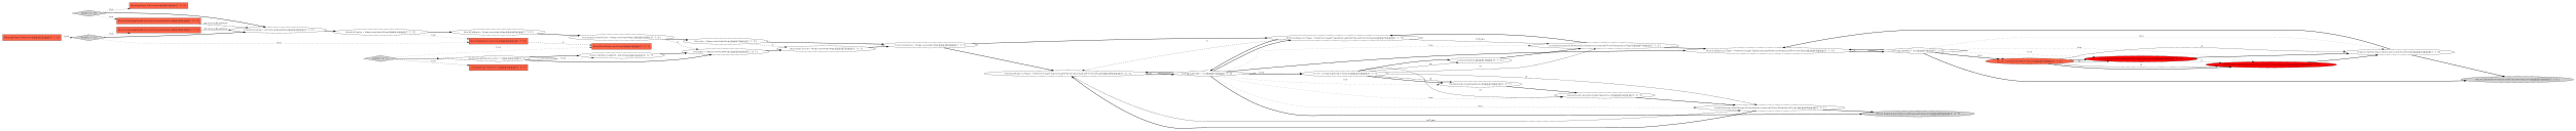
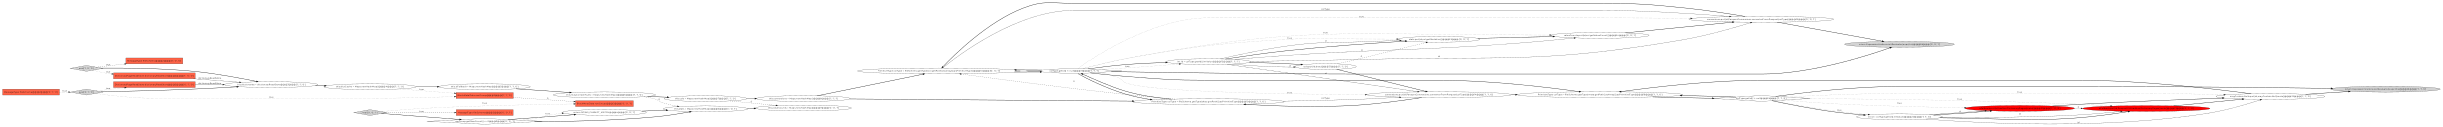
  digraph {
    fontname=Montserrat
    rankdir=LR
    node [fillcolor=white fontname=Montserrat shape=ellipse style=filled]
    edge [fontname=Montserrat style=bold]
    n1 [fillcolor=lightgray label="eval['1', '0', '0']" shape=diamond]
    n2 [label="this.dictionaries = dictionaryReadStore@@@3@@@['1', '1', '0']"]
    n3 [fillcolor=tomato label="MessageType fileSchema@@@2@@@['1', '0', '0']" shape=box]
    n4 [fillcolor=tomato label="DictionaryPageReadStore dictionaryReadStore@@@2@@@['1', '0', '0']" shape=box]
    n5 [fillcolor=tomato label="BlockMetaData rowGroup@@@2@@@['1', '1', '0']" shape=box]
    n6 [fillcolor=tomato label="BlockMetaData rowGroup@@@2@@@['0', '0', '1']" shape=box]
    n7 [label="this.dictCache = Maps.newHashMap()@@@4@@@['1', '1', '0']"]
    n8 [label="PrimitiveType colType = fileSchema.getType(meta.getPath().toArray()).asPrimitiveType()@@@18@@@['1', '1', '0']"]
    n9 [label="colType.getId() != null@@@19@@@['1', '1', '0']" shape=diamond]
    n10 [fillcolor=red label="isFallback.put(id,hasNonDictionaryPages(meta))@@@21@@@['1', '0', '0']"]
    n11 [label="mayContainNulls.put(id,mayContainNull(meta))@@@22@@@['1', '1', '0']"]
    n12 [fillcolor=red label="isFallback.put(id,ParquetUtil.hasNonDictionaryPages(meta))@@@21@@@['0', '1', '0']"]
    n13 [fillcolor=lightgray label="return ExpressionVisitors.visitEvaluator(expr,this)@@@25@@@['1', '1', '0']"]
-   n14 [fillcolor=tomato label="int id = colType.getId().intValue()@@@20@@@['1', '1', '0']"]
+   n14 [label="int id = colType.getId().intValue()@@@20@@@['1', '1', '0']"]
    n15 [fillcolor=lightgray label="eval['0', '1', '0']" shape=diamond]
    n16 [fillcolor=tomato label="DictionaryPageReadStore dictionaryReadStore@@@2@@@['0', '1', '0']" shape=box]
    n17 [fillcolor=tomato label="MessageType fileSchema@@@2@@@['0', '1', '0']" shape=box]
    n18 [fillcolor=lightgray label="return ExpressionVisitors.visitEvaluator(expr,this)@@@18@@@['0', '0', '1']"]
    n19 [label="this.isFallback = Maps.newHashMap()@@@5@@@['1', '1', '0']"]
    n20 [label="this.mayContainNulls = Maps.newHashMap()@@@6@@@['1', '1', '0']"]
    n21 [label="this.stats = Maps.newHashMap()@@@6@@@['0', '0', '1']"]
    n22 [label="this.cols = Maps.newHashMap()@@@7@@@['1', '1', '0']"]
    n23 [label="valueCounts.put(id,col.getValueCount())@@@14@@@['0', '0', '1']"]
    n24 [label="conversions.put(id,ParquetConversions.converterFromParquet(colType))@@@15@@@['0', '0', '1']"]
    n25 [label="PrimitiveType colType = fileSchema.getType(col.getPath().toArray()).asPrimitiveType()@@@10@@@['0', '0', '1']"]
    n26 [label="int id = colType.getId().intValue()@@@12@@@['1', '1', '1']"]
    n27 [label="stats.put(id,col.getStatistics())@@@13@@@['0', '0', '1']"]
    n28 [label="conversions.put(id,ParquetConversions.converterFromParquet(colType))@@@14@@@['1', '1', '0']"]
    n29 [label="cols.put(id,desc)@@@13@@@['1', '1', '0']"]
    n30 [label="PrimitiveType colType = fileSchema.getType(desc.getPath()).asPrimitiveType()@@@10@@@['1', '1', '0']"]
    n31 [label="colType.getId() != null@@@11@@@['1', '1', '1']" shape=diamond]
    n32 [label="this.valueCounts = Maps.newHashMap()@@@7@@@['0', '0', '1']"]
    n33 [label="this.conversions = Maps.newHashMap()@@@8@@@['1', '1', '1']"]
    n34 [label="rowGroup.getRowCount() <= 0@@@3@@@['0', '0', '1']" shape=diamond]
    n35 [label="return ROWS_CANNOT_MATCH@@@4@@@['0', '0', '1']"]
    n36 [fillcolor=tomato label="MessageType fileSchema@@@2@@@['0', '0', '1']" shape=box]
    n37 [fillcolor=lightgray label="eval['0', '0', '1']" shape=diamond]
    n1 -> n2
    n1 -> n3 [label=true style=dashed]
    n1 -> n4 [label=true style=dotted]
    n2 -> n7
    n4 -> n2 [label=dictionaryReadStore style=solid]
    n5 -> n6 [label=0 style=dashed]
    n7 -> n5 [label=true style=dotted]
    n7 -> n19
    n8 -> n9
    n9 -> n8
    n9 -> n10 [label=true style=dotted]
    n9 -> n11 [label=true style=dotted]
    n9 -> n12 [label=true style=dotted]
    n9 -> n13
    n9 -> n14 [label=true style=dotted]
    n9 -> n14
    n10 -> n11
    n10 -> n12 [label=0 style=dashed]
    n11 -> n8
    n11 -> n13
    n12 -> n11
    n14 -> n10 [label=id style=solid]
    n14 -> n10
    n14 -> n11 [label=id style=solid]
    n14 -> n12 [label=id style=solid]
    n14 -> n12
    n15 -> n2
    n15 -> n5 [label=true style=dotted]
    n15 -> n16 [label=true style=dotted]
    n16 -> n2 [label=dictionaryReadStore style=solid]
    n17 -> n15 [label=true style=dotted]
    n19 -> n20
    n20 -> n21 [label=0 style=dashed]
    n20 -> n22
    n21 -> n32
    n22 -> n32 [label=0 style=dashed]
    n22 -> n33
    n23 -> n24
    n24 -> n18
    n24 -> n25
    n25 -> n24 [label=colType style=solid]
    n25 -> n31
    n26 -> n23 [label=id style=solid]
    n26 -> n24 [label=id style=solid]
    n26 -> n27
    n26 -> n27 [label=id style=solid]
    n26 -> n28 [label=id style=solid]
    n26 -> n29
    n26 -> n29 [label=id style=solid]
    n27 -> n23
    n28 -> n8
    n28 -> n30
+   n29 -> n27 [label=0 style=dashed]
    n29 -> n28
    n30 -> n25 [label=0 style=dashed]
    n30 -> n28 [label=colType style=solid]
    n30 -> n31
    n31 -> n8
    n31 -> n18
    n31 -> n23 [label=true style=dotted]
    n31 -> n24 [label=true style=dotted]
    n31 -> n25
    n31 -> n26
    n31 -> n26 [label=true style=dotted]
    n31 -> n27 [label=true style=dotted]
    n31 -> n28 [label=true style=dotted]
    n31 -> n30
-   n32 -> n33
    n33 -> n25
    n33 -> n30
    n34 -> n21
    n34 -> n35
    n34 -> n35 [label=true style=dotted]
    n35 -> n21
    n37 -> n6 [label=true style=dotted]
    n37 -> n34
    n37 -> n36 [label=true style=dashed]
  }
